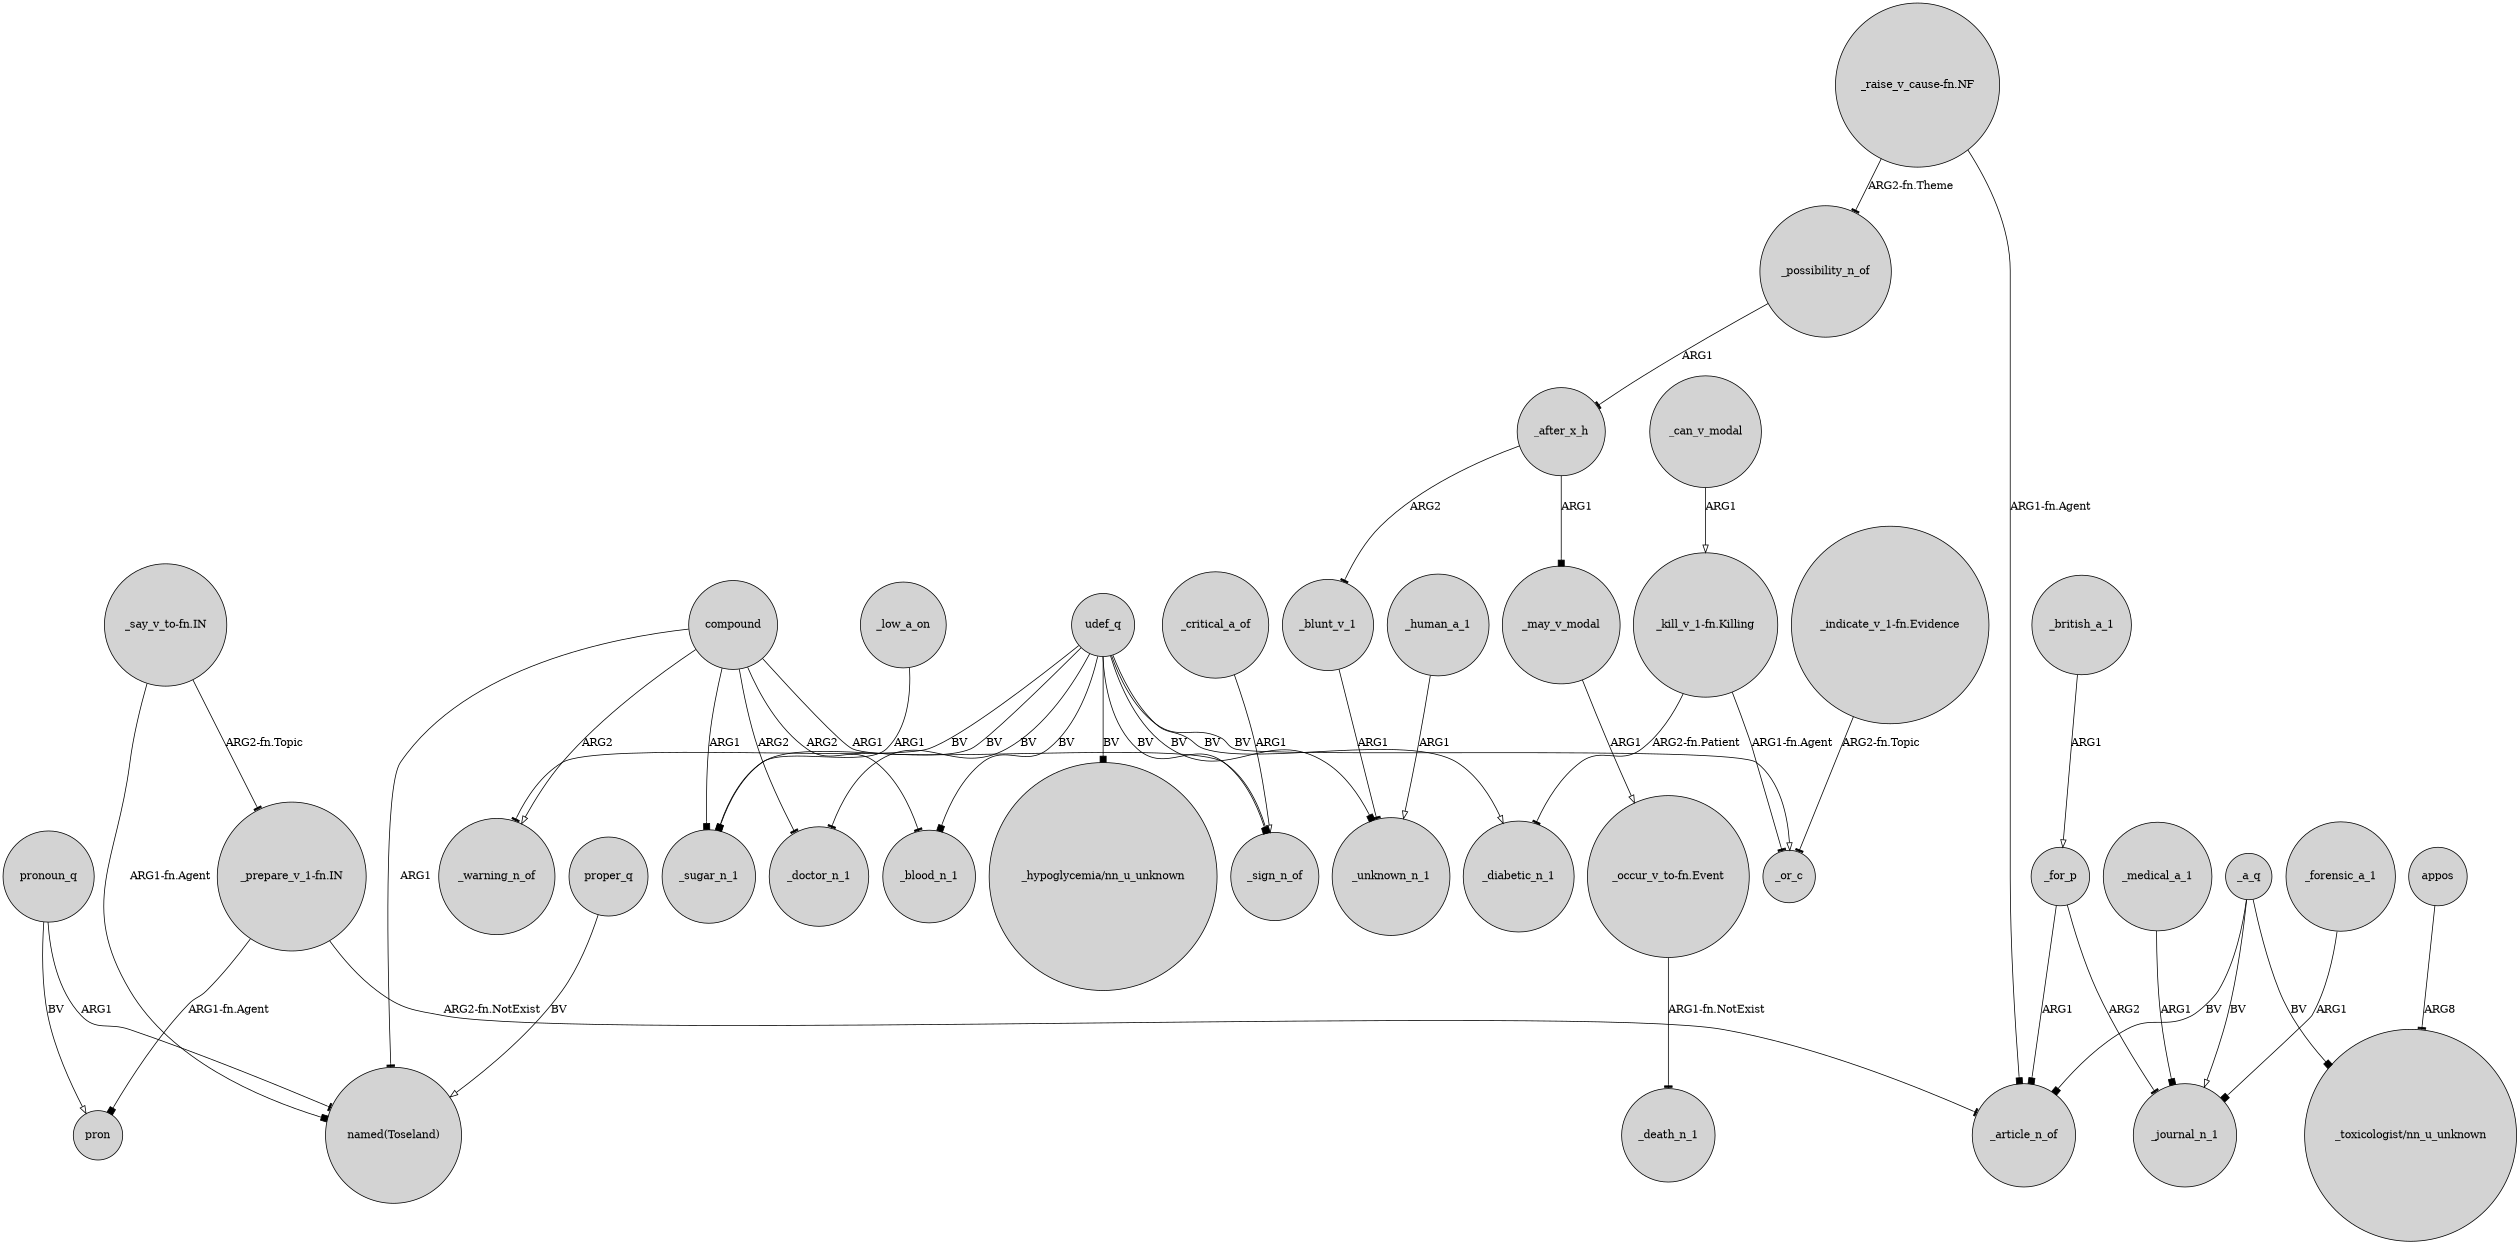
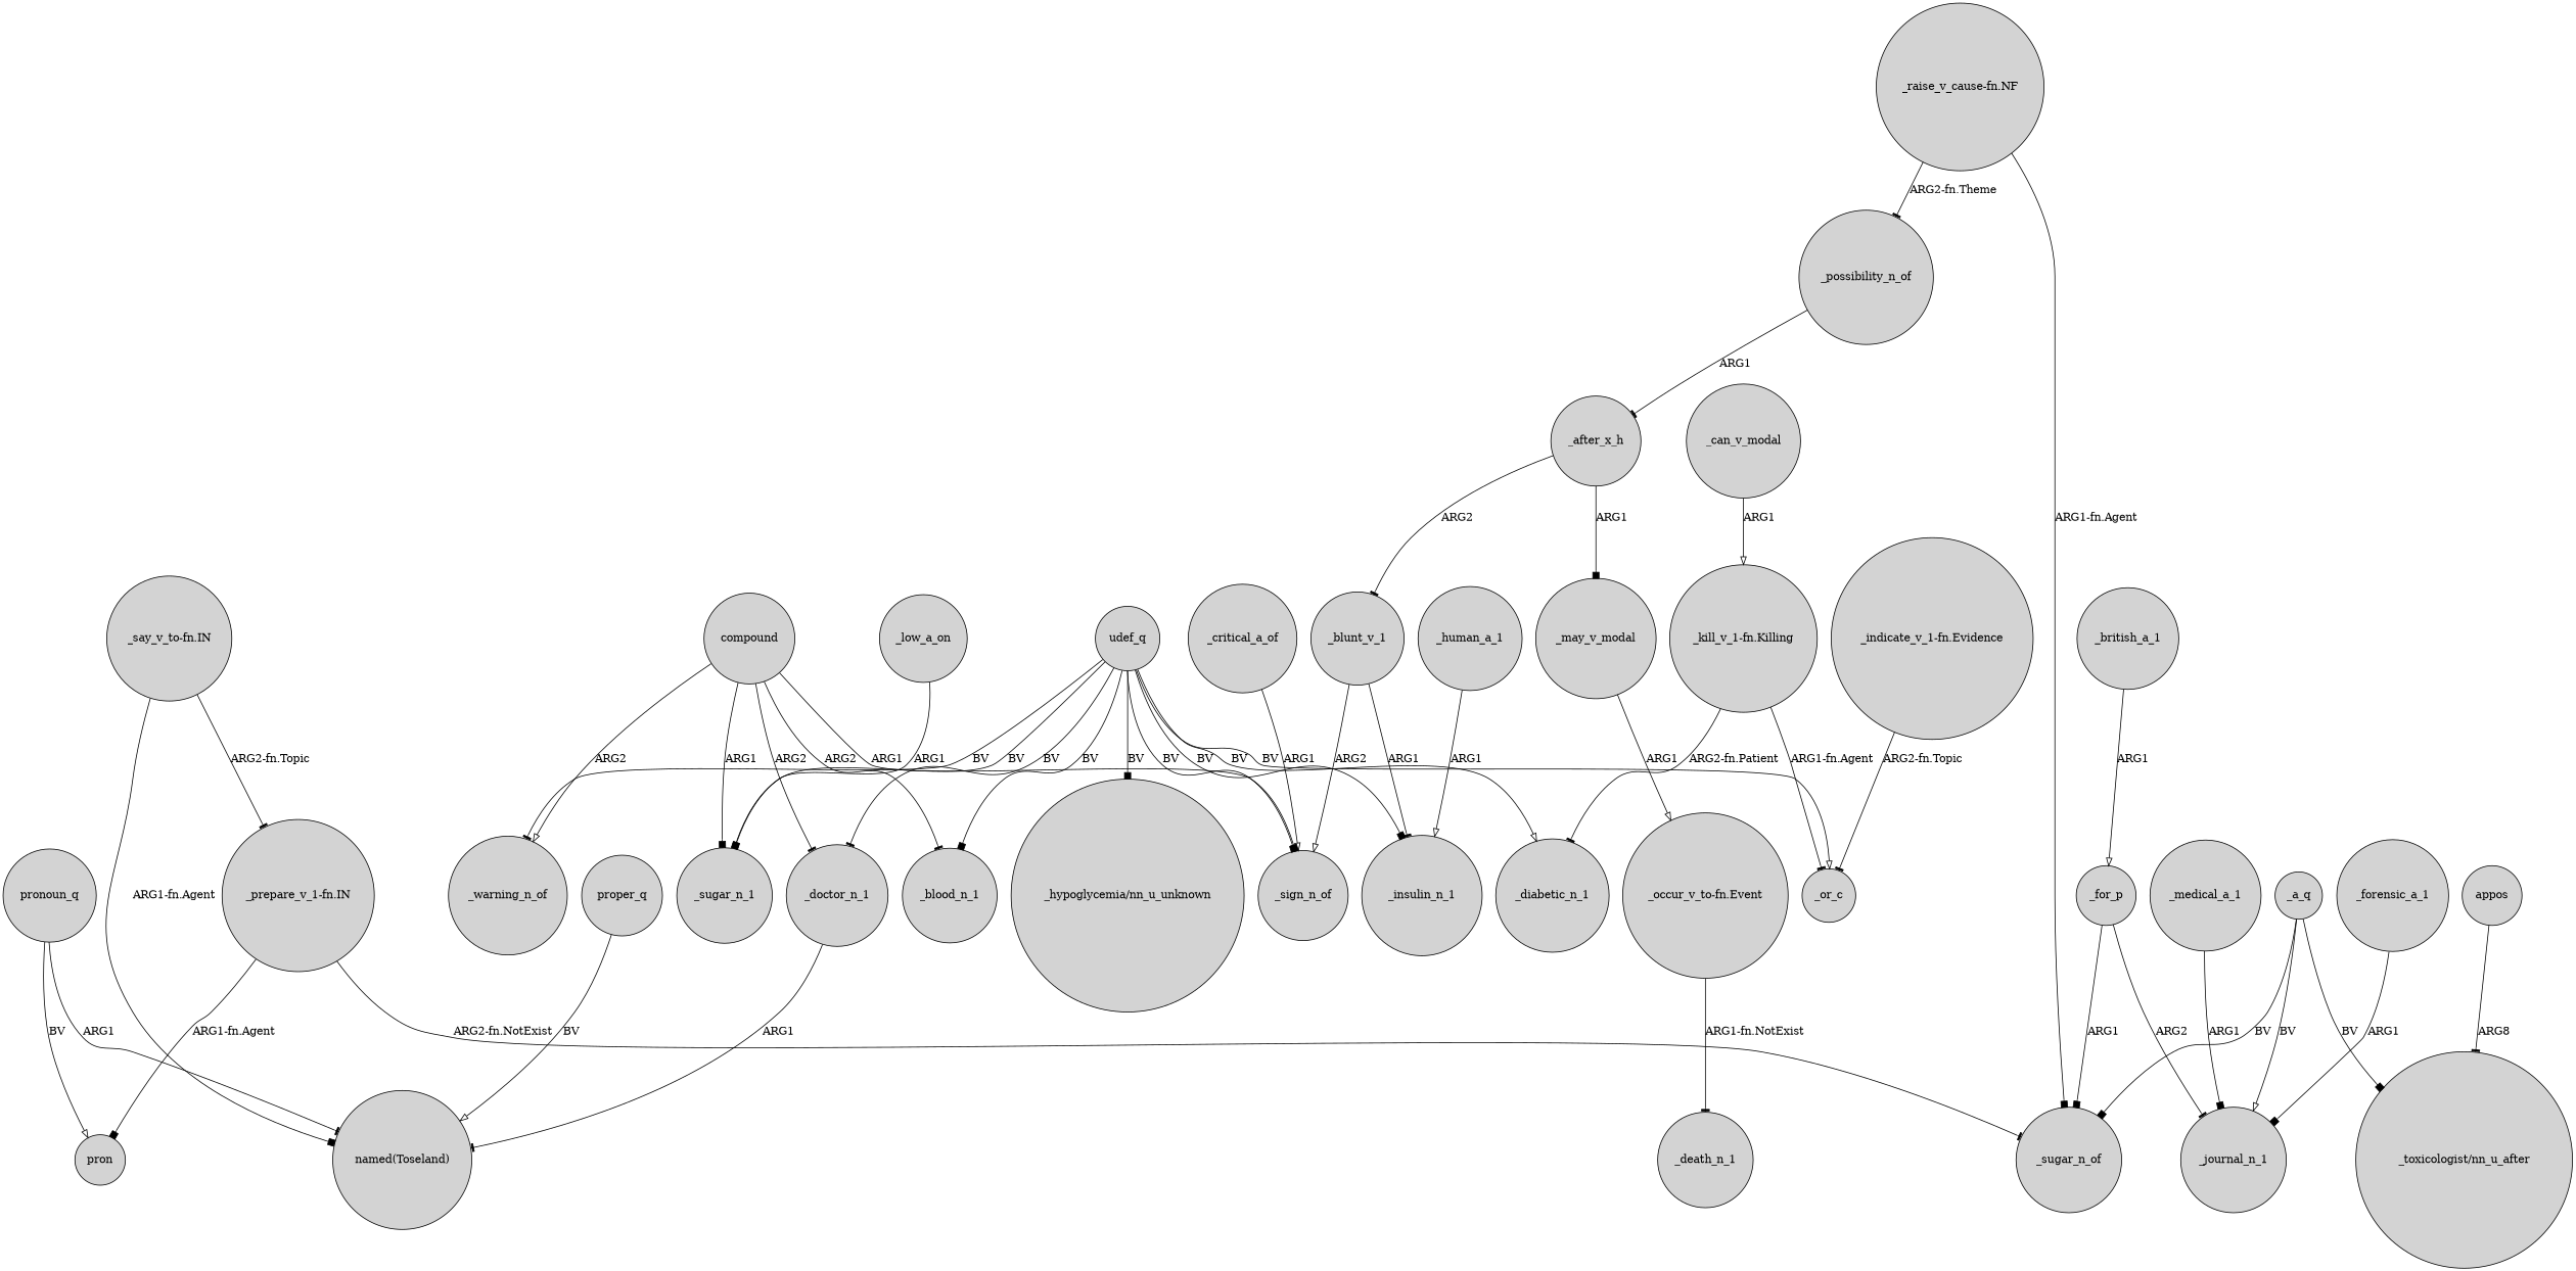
  digraph {
    node [shape=circle style=filled]
    edge [arrowhead=tee]
    "_prepare_v_1-fn.IN"
    pron
-   _article_n_of
+   _article_n_of [label=_sugar_n_of]
    "_say_v_to-fn.IN"
    "named(Toseland)"
    udef_q
-   _insulin_n_1 [label=_unknown_n_1]
+   _insulin_n_1
    _doctor_n_1
    _or_c
    _sign_n_of
    _diabetic_n_1
    _warning_n_of
    _sugar_n_1
    "_hypoglycemia/nn_u_unknown"
    _blood_n_1
    compound
    "_kill_v_1-fn.Killing"
    _after_x_h
    _may_v_modal
    _blunt_v_1
    "_occur_v_to-fn.Event"
    _death_n_1
    proper_q
    _a_q
    _journal_n_1
-   "_toxicologist/nn_u_unknown"
+   "_toxicologist/nn_u_unknown" [label="_toxicologist/nn_u_after"]
    _critical_a_of
    "_raise_v_cause-fn.NF"
    _possibility_n_of
    _can_v_modal
    "_indicate_v_1-fn.Evidence"
    _low_a_on
    _british_a_1
    _for_p
    pronoun_q
    appos
    _human_a_1
    _forensic_a_1
    _medical_a_1
    "_prepare_v_1-fn.IN" -> pron [arrowhead=box label="ARG1-fn.Agent"]
    "_prepare_v_1-fn.IN" -> _article_n_of [label="ARG2-fn.NotExist"]
    "_say_v_to-fn.IN" -> "_prepare_v_1-fn.IN" [label="ARG2-fn.Topic"]
    "_say_v_to-fn.IN" -> "named(Toseland)" [arrowhead=box label="ARG1-fn.Agent"]
    udef_q -> _insulin_n_1 [arrowhead=box label=BV]
    udef_q -> _doctor_n_1 [label=BV]
    udef_q -> _or_c [arrowhead=onormal label=BV]
    udef_q -> _sign_n_of [arrowhead=box label=BV]
    udef_q -> _diabetic_n_1 [arrowhead=onormal label=BV]
    udef_q -> _warning_n_of [label=BV]
    udef_q -> _sugar_n_1 [arrowhead=box label=BV]
    udef_q -> "_hypoglycemia/nn_u_unknown" [arrowhead=box label=BV]
    udef_q -> _blood_n_1 [arrowhead=box label=BV]
-   compound -> "named(Toseland)" [label=ARG1]
+   _doctor_n_1 -> "named(Toseland)" [label=ARG1]
    compound -> _doctor_n_1 [label=ARG2]
    compound -> _sign_n_of [arrowhead=box label=ARG1]
    compound -> _warning_n_of [arrowhead=onormal label=ARG2]
    compound -> _sugar_n_1 [arrowhead=box label=ARG1]
    compound -> _blood_n_1 [label=ARG2]
    "_kill_v_1-fn.Killing" -> _or_c [label="ARG1-fn.Agent"]
    "_kill_v_1-fn.Killing" -> _diabetic_n_1 [label="ARG2-fn.Patient"]
    _after_x_h -> _may_v_modal [arrowhead=box label=ARG1]
    _after_x_h -> _blunt_v_1 [label=ARG2]
    _may_v_modal -> "_occur_v_to-fn.Event" [arrowhead=onormal label=ARG1]
    _blunt_v_1 -> _insulin_n_1 [label=ARG1]
+   _blunt_v_1 -> _sign_n_of [arrowhead=onormal label=ARG2]
    "_occur_v_to-fn.Event" -> _death_n_1 [label="ARG1-fn.NotExist"]
    proper_q -> "named(Toseland)" [arrowhead=onormal label=BV]
    _a_q -> _article_n_of [arrowhead=box label=BV]
    _a_q -> _journal_n_1 [arrowhead=onormal label=BV]
    _a_q -> "_toxicologist/nn_u_unknown" [arrowhead=box label=BV]
    _critical_a_of -> _sign_n_of [arrowhead=onormal label=ARG1]
    "_raise_v_cause-fn.NF" -> _article_n_of [arrowhead=box label="ARG1-fn.Agent"]
    "_raise_v_cause-fn.NF" -> _possibility_n_of [label="ARG2-fn.Theme"]
    _possibility_n_of -> _after_x_h [label=ARG1]
    _can_v_modal -> "_kill_v_1-fn.Killing" [arrowhead=onormal label=ARG1]
    "_indicate_v_1-fn.Evidence" -> _or_c [label="ARG2-fn.Topic"]
    _low_a_on -> _sugar_n_1 [arrowhead=box label=ARG1]
    _british_a_1 -> _for_p [arrowhead=onormal label=ARG1]
    _for_p -> _article_n_of [arrowhead=box label=ARG1]
    _for_p -> _journal_n_1 [label=ARG2]
    pronoun_q -> pron [arrowhead=onormal label=BV]
    pronoun_q -> "named(Toseland)" [label=ARG1]
    appos -> "_toxicologist/nn_u_unknown" [label=ARG8]
    _human_a_1 -> _insulin_n_1 [arrowhead=onormal label=ARG1]
    _forensic_a_1 -> _journal_n_1 [arrowhead=box label=ARG1]
    _medical_a_1 -> _journal_n_1 [arrowhead=box label=ARG1]
  }
